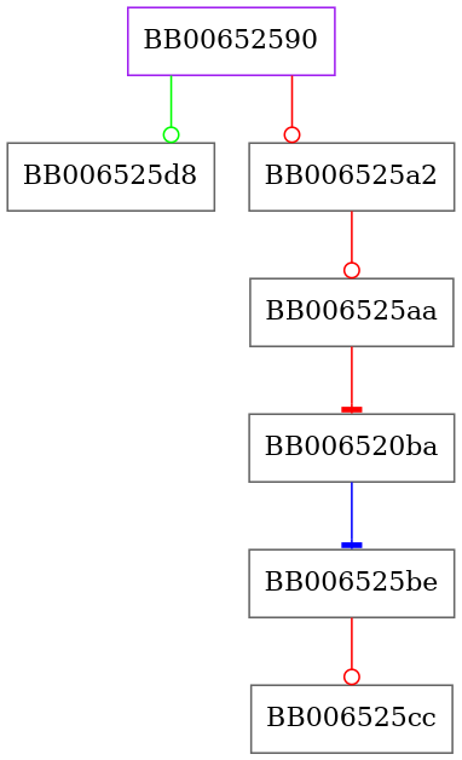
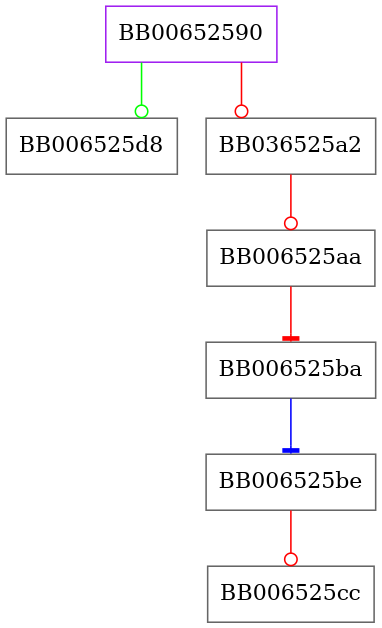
  digraph {
    splines=ortho
    node [color=gray40 shape=box]
    edge [arrowhead=odot color=red]
    BB00652590 [color=purple]
    BB006525d8
-   BB006525a2
+   BB006525a2 [label=BB036525a2]
    BB006525aa
    BB006525be
    BB006525cc
-   BB006525ba [label=BB006520ba]
+   BB006525ba
    BB00652590 -> BB006525d8 [color=green]
    BB00652590 -> BB006525a2
    BB006525a2 -> BB006525aa
    BB006525aa -> BB006525ba [arrowhead=tee]
    BB006525be -> BB006525cc
    BB006525ba -> BB006525be [arrowhead=tee color=blue]
  }
